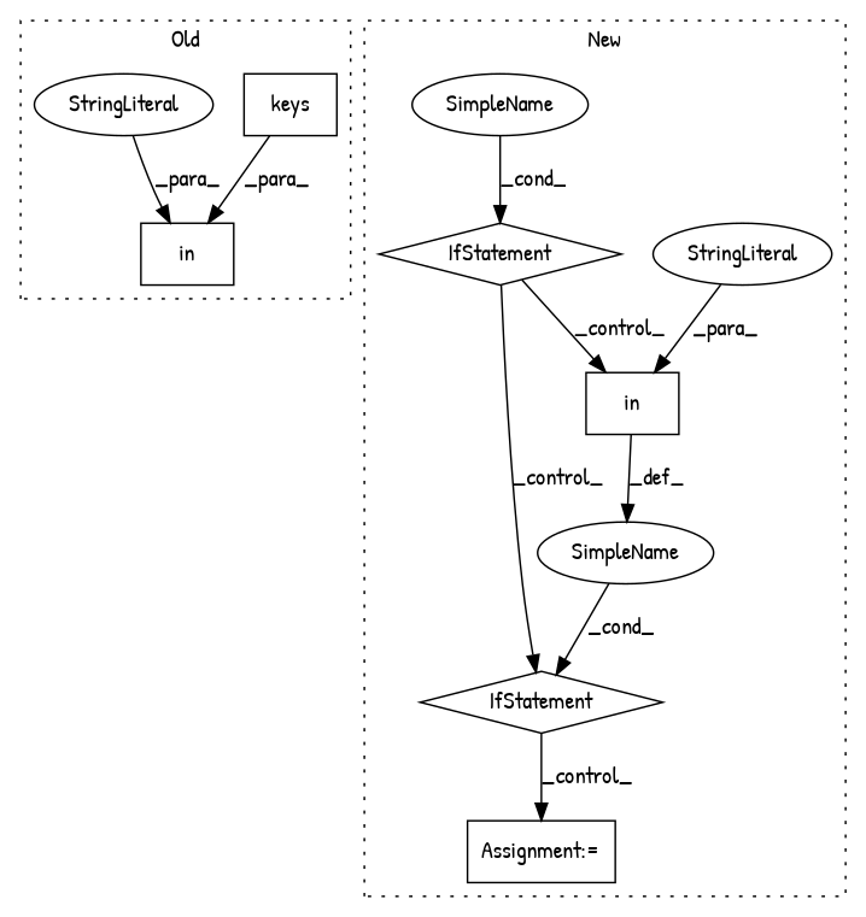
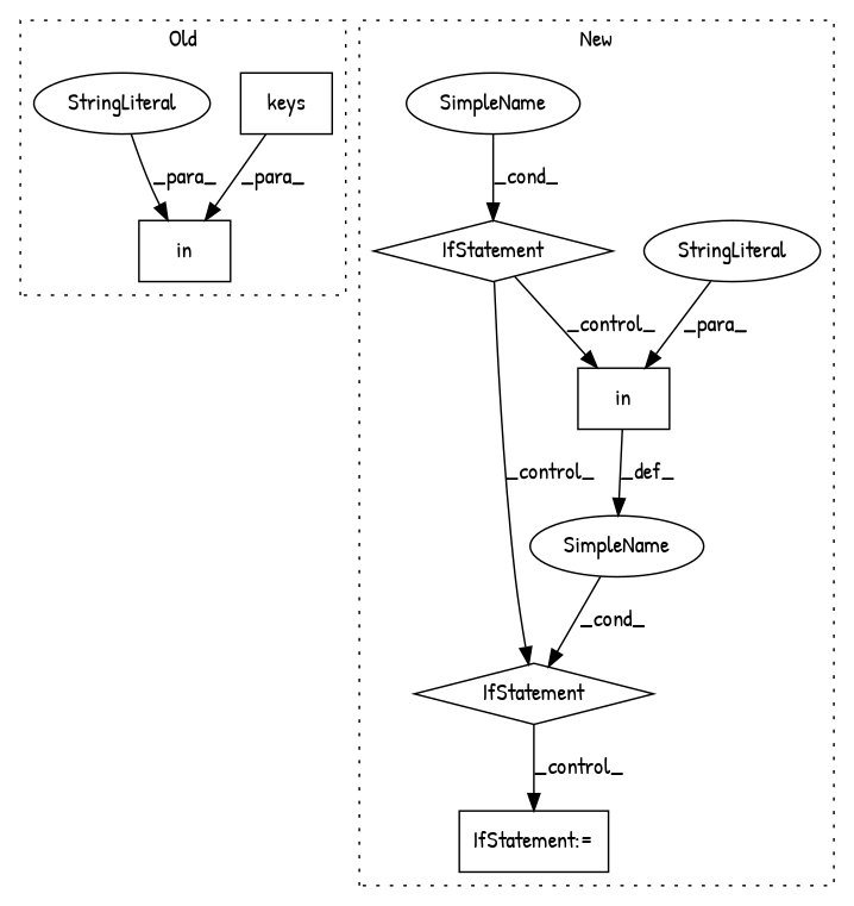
  digraph {
    fontname="Patrick Hand"
    node [a=105 shape=box fontname="Patrick Hand"]
    edge [fontname="Patrick Hand"]
    n1 [a=32 l=6 label=keys s=4260]
    n2 [l=25 label=in s=4241]
    n3 [a=45 l=8 label=StringLiteral s=4241 shape=ellipse]
    n4 [l=17 label=in s=4446]
    n5 [a=25 l="8,2" label=IfStatement s="4438,4463" shape=diamond]
-   n6 [a=7 l=11 label="Assignment:=" s=4613]
+   n6 [a=7 l=11 label="IfStatement:=" s=4613]
    n7 [a=42 label=SimpleName shape=ellipse]
    n8 [a=45 l=8 label=StringLiteral s=4446 shape=ellipse]
    n9 [a=25 l="8,2" label=IfStatement s="4281,4307" shape=diamond]
    n10 [a=42 label=SimpleName shape=ellipse]
    subgraph cluster_1 {
      label=Old
      style=dotted
      n1
      n2
      n3
    }
    subgraph cluster_2 {
      label=New
      style=dotted
      n4
      n5
      n6
      n7
      n8
      n9
      n10
    }
    n1 -> n2 [label=_para_]
    n3 -> n2 [label=_para_]
    n4 -> n7 [label=_def_]
    n5 -> n6 [label=_control_]
    n7 -> n5 [label=_cond_]
    n8 -> n4 [label=_para_]
    n9 -> n4 [label=_control_]
    n9 -> n5 [label=_control_]
    n10 -> n9 [label=_cond_]
  }
